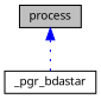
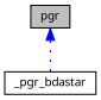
  digraph {
    rankdir=TB
    fontname="Noto Sans"
    node [color=black fontname="Noto Sans" fontsize=10 shape=record style=filled]
-   n1 [fillcolor=grey75 fontcolor=black height=0.2 label=process width=0.4]
+   n1 [fillcolor=grey75 fontcolor=black height=0.2 label=pgr width=0.4]
    n2 [fillcolor=white height=0.2 label=_pgr_bdastar width=0.4]
    n1 -> n2 [color=blue dir=back fontname="Noto Sans" fontsize=10 labelfontname=Helvetica labelfontsize=10 style=dotted]
  }
